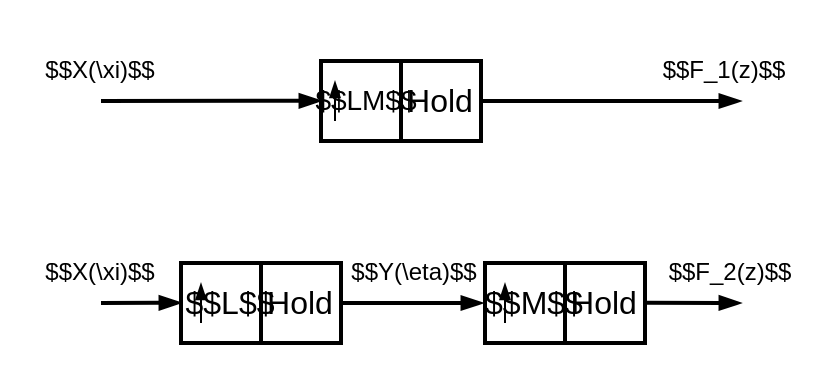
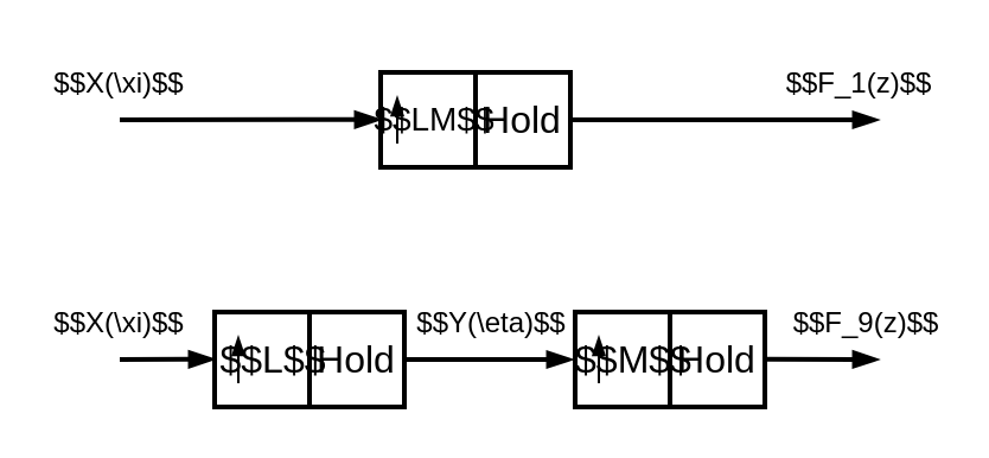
  <mxCell id="0" />
  <mxCell id="1" parent="0" />
  <mxCell id="2" value="" style="rounded=0;whiteSpace=wrap;html=1;fillColor=none;strokeWidth=2;" vertex="1" parent="1"><mxGeometry x="90" y="131" width="80" height="40" as="geometry" /></mxCell>
  <mxCell id="3" value="" style="endArrow=none;html=1;rounded=0;exitX=0.5;exitY=1;exitDx=0;exitDy=0;strokeWidth=2;" edge="1" parent="1" source="2"><mxGeometry width="50" height="50" relative="1" as="geometry"><mxPoint x="80" y="181" as="sourcePoint" /><mxPoint x="130" y="131" as="targetPoint" /></mxGeometry></mxCell>
  <mxCell id="4" value="" style="endArrow=blockThin;html=1;rounded=0;endFill=1;" edge="1" parent="1"><mxGeometry width="50" height="50" relative="1" as="geometry"><mxPoint x="100" y="161" as="sourcePoint" /><mxPoint x="100" y="141" as="targetPoint" /></mxGeometry></mxCell>
  <mxCell id="5" value="&lt;font style=&quot;font-size: 16px;&quot;&gt;$$L$$&lt;/font&gt;" style="text;html=1;align=center;verticalAlign=middle;whiteSpace=wrap;rounded=0;" vertex="1" parent="1"><mxGeometry x="85" y="136" width="60" height="30" as="geometry" /></mxCell>
  <mxCell id="6" value="&lt;font style=&quot;font-size: 16px;&quot;&gt;Hold&lt;/font&gt;" style="text;html=1;align=center;verticalAlign=middle;whiteSpace=wrap;rounded=0;" vertex="1" parent="1"><mxGeometry x="120" y="136" width="60" height="30" as="geometry" /></mxCell>
  <mxCell id="7" value="" style="rounded=0;whiteSpace=wrap;html=1;fillColor=none;strokeWidth=2;" vertex="1" parent="1"><mxGeometry x="242" y="131" width="80" height="40" as="geometry" /></mxCell>
  <mxCell id="8" value="" style="endArrow=none;html=1;rounded=0;exitX=0.5;exitY=1;exitDx=0;exitDy=0;strokeWidth=2;" edge="1" parent="1" source="7"><mxGeometry width="50" height="50" relative="1" as="geometry"><mxPoint x="232" y="181" as="sourcePoint" /><mxPoint x="282" y="131" as="targetPoint" /></mxGeometry></mxCell>
  <mxCell id="9" value="" style="endArrow=blockThin;html=1;rounded=0;endFill=1;" edge="1" parent="1"><mxGeometry width="50" height="50" relative="1" as="geometry"><mxPoint x="252" y="161" as="sourcePoint" /><mxPoint x="252" y="141" as="targetPoint" /></mxGeometry></mxCell>
  <mxCell id="10" value="&lt;font style=&quot;font-size: 16px;&quot;&gt;$$M$$&lt;/font&gt;" style="text;html=1;align=center;verticalAlign=middle;whiteSpace=wrap;rounded=0;" vertex="1" parent="1"><mxGeometry x="237" y="136" width="60" height="30" as="geometry" /></mxCell>
  <mxCell id="11" value="&lt;font style=&quot;font-size: 16px;&quot;&gt;Hold&lt;/font&gt;" style="text;html=1;align=center;verticalAlign=middle;whiteSpace=wrap;rounded=0;" vertex="1" parent="1"><mxGeometry x="272" y="136" width="60" height="30" as="geometry" /></mxCell>
  <mxCell id="12" value="" style="endArrow=blockThin;html=1;rounded=0;endFill=1;strokeWidth=2;" edge="1" parent="1"><mxGeometry width="50" height="50" relative="1" as="geometry"><mxPoint x="171" y="151" as="sourcePoint" /><mxPoint x="241" y="151" as="targetPoint" /></mxGeometry></mxCell>
  <mxCell id="13" value="" style="endArrow=blockThin;html=1;rounded=0;endFill=1;strokeWidth=2;" edge="1" parent="1"><mxGeometry width="50" height="50" relative="1" as="geometry"><mxPoint x="50" y="151" as="sourcePoint" /><mxPoint x="90" y="150.9" as="targetPoint" /></mxGeometry></mxCell>
  <mxCell id="14" value="" style="endArrow=blockThin;html=1;rounded=0;endFill=1;strokeWidth=2;" edge="1" parent="1"><mxGeometry width="50" height="50" relative="1" as="geometry"><mxPoint x="322" y="150.9" as="sourcePoint" /><mxPoint x="370" y="151" as="targetPoint" /></mxGeometry></mxCell>
  <mxCell id="15" value="" style="rounded=0;whiteSpace=wrap;html=1;fillColor=none;strokeWidth=2;" vertex="1" parent="1"><mxGeometry x="160" y="30" width="80" height="40" as="geometry" /></mxCell>
  <mxCell id="16" value="" style="endArrow=none;html=1;rounded=0;exitX=0.5;exitY=1;exitDx=0;exitDy=0;strokeWidth=2;" edge="1" parent="1" source="15"><mxGeometry width="50" height="50" relative="1" as="geometry"><mxPoint x="150" y="80" as="sourcePoint" /><mxPoint x="200" y="30" as="targetPoint" /></mxGeometry></mxCell>
  <mxCell id="17" value="" style="endArrow=blockThin;html=1;rounded=0;endFill=1;" edge="1" parent="1"><mxGeometry width="50" height="50" relative="1" as="geometry"><mxPoint x="167" y="60" as="sourcePoint" /><mxPoint x="167" y="40" as="targetPoint" /></mxGeometry></mxCell>
  <mxCell id="18" value="&lt;font style=&quot;font-size: 14px;&quot;&gt;$$LM$$&lt;/font&gt;" style="text;html=1;align=center;verticalAlign=middle;whiteSpace=wrap;rounded=0;" vertex="1" parent="1"><mxGeometry x="153" y="35" width="60" height="30" as="geometry" /></mxCell>
  <mxCell id="19" value="&lt;font style=&quot;font-size: 16px;&quot;&gt;Hold&lt;/font&gt;" style="text;html=1;align=center;verticalAlign=middle;whiteSpace=wrap;rounded=0;" vertex="1" parent="1"><mxGeometry x="190" y="35" width="60" height="30" as="geometry" /></mxCell>
  <mxCell id="20" value="" style="endArrow=blockThin;html=1;rounded=0;endFill=1;strokeWidth=2;" edge="1" parent="1"><mxGeometry width="50" height="50" relative="1" as="geometry"><mxPoint x="241" y="50" as="sourcePoint" /><mxPoint x="370" y="50" as="targetPoint" /></mxGeometry></mxCell>
  <mxCell id="21" value="" style="endArrow=blockThin;html=1;rounded=0;endFill=1;strokeWidth=2;" edge="1" parent="1"><mxGeometry width="50" height="50" relative="1" as="geometry"><mxPoint x="50" y="50" as="sourcePoint" /><mxPoint x="160" y="49.9" as="targetPoint" /></mxGeometry></mxCell>
  <mxCell id="22" value="$$X(\xi)$$" style="text;html=1;align=center;verticalAlign=middle;whiteSpace=wrap;rounded=0;" vertex="1" parent="1"><mxGeometry x="20" y="20" width="60" height="30" as="geometry" /></mxCell>
  <mxCell id="23" value="$$X(\xi)$$" style="text;html=1;align=center;verticalAlign=middle;whiteSpace=wrap;rounded=0;" vertex="1" parent="1"><mxGeometry x="20" y="121" width="60" height="30" as="geometry" /></mxCell>
  <mxCell id="24" value="$$Y(\eta)$$" style="text;html=1;align=center;verticalAlign=middle;whiteSpace=wrap;rounded=0;" vertex="1" parent="1"><mxGeometry x="177" y="121" width="60" height="30" as="geometry" /></mxCell>
  <mxCell id="25" value="$$F_1(z)$$" style="text;html=1;align=center;verticalAlign=middle;whiteSpace=wrap;rounded=0;" vertex="1" parent="1"><mxGeometry x="332" y="20" width="60" height="30" as="geometry" /></mxCell>
- <mxCell id="26" value="$$F_2(z)$$" style="text;html=1;align=center;verticalAlign=middle;whiteSpace=wrap;rounded=0;" vertex="1" parent="1"><mxGeometry x="335" y="121" width="60" height="30" as="geometry" /></mxCell>
+ <mxCell id="26" value="$$F_9(z)$$" style="text;html=1;align=center;verticalAlign=middle;whiteSpace=wrap;rounded=0;" vertex="1" parent="1"><mxGeometry x="335" y="121" width="60" height="30" as="geometry" /></mxCell>
